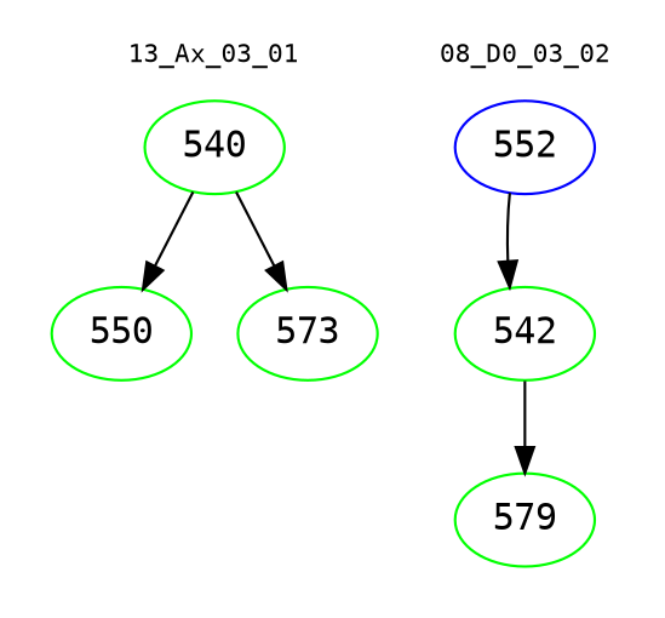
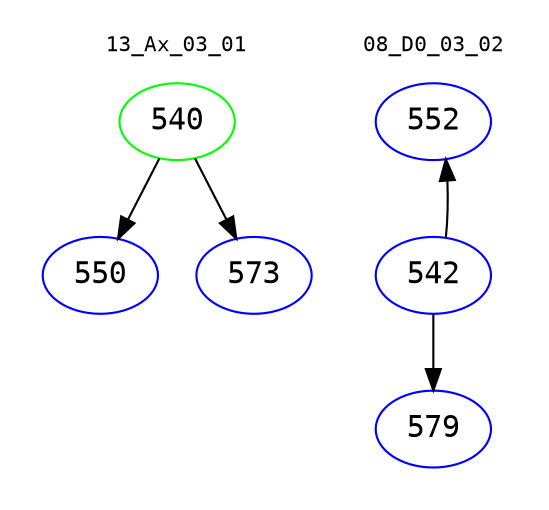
  digraph {
    fontname="DejaVu Sans Mono"
    node [color=blue fontname="DejaVu Sans Mono"]
    edge [color=black fontname="DejaVu Sans Mono"]
-   n1 [color=green label=550]
+   n1 [label=550]
    n2 [color=green label=540]
-   n3 [color=green label=573]
+   n3 [label=573]
    n4 [label=552]
-   n5 [color=green label=542]
-   n6 [color=green label=579]
+   n5 [label=542]
+   n6 [label=579]
    subgraph cluster_1 {
      color=white
      fontsize=10
      label="13_Ax_03_01"
      n1
      n2
      n3
    }
    subgraph cluster_2 {
      color=white
      fontsize=10
      label="08_D0_03_02"
      n4
      n5
      n6
    }
    n2 -> n1
    n2 -> n3
-   n4 -> n5
+   n5 -> n4
    n5 -> n6
  }
